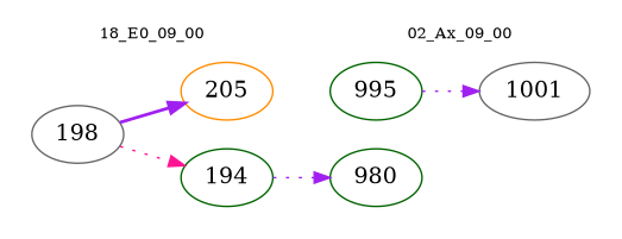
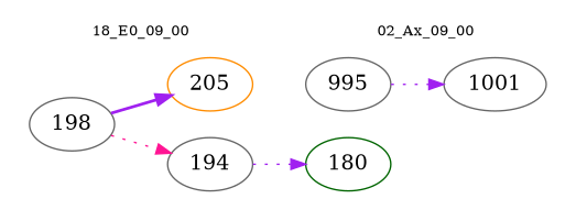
  digraph {
    rankdir=LR
    node [color=gray40]
    edge [color=purple style=dotted]
-   n1 [color=darkgreen label=995]
-   n2 [color=darkgreen label=980]
+   n1 [label=995]
+   n2 [color=darkgreen label=180]
    n3 [label=1001]
    n4 [label=198]
-   n5 [color=darkgreen label=194]
+   n5 [label=194]
    n6 [color=darkorange label=205]
    subgraph cluster_1 {
      color=white
      fontsize=10
      label="02_Ax_09_00"
      n1
      n2
      n3
    }
    subgraph cluster_2 {
      color=white
      fontsize=10
      label="18_E0_09_00"
      n4
      n5
      n6
    }
    n1 -> n3
    n4 -> n5 [color=deeppink]
    n4 -> n6 [style=bold]
    n5 -> n2
  }
